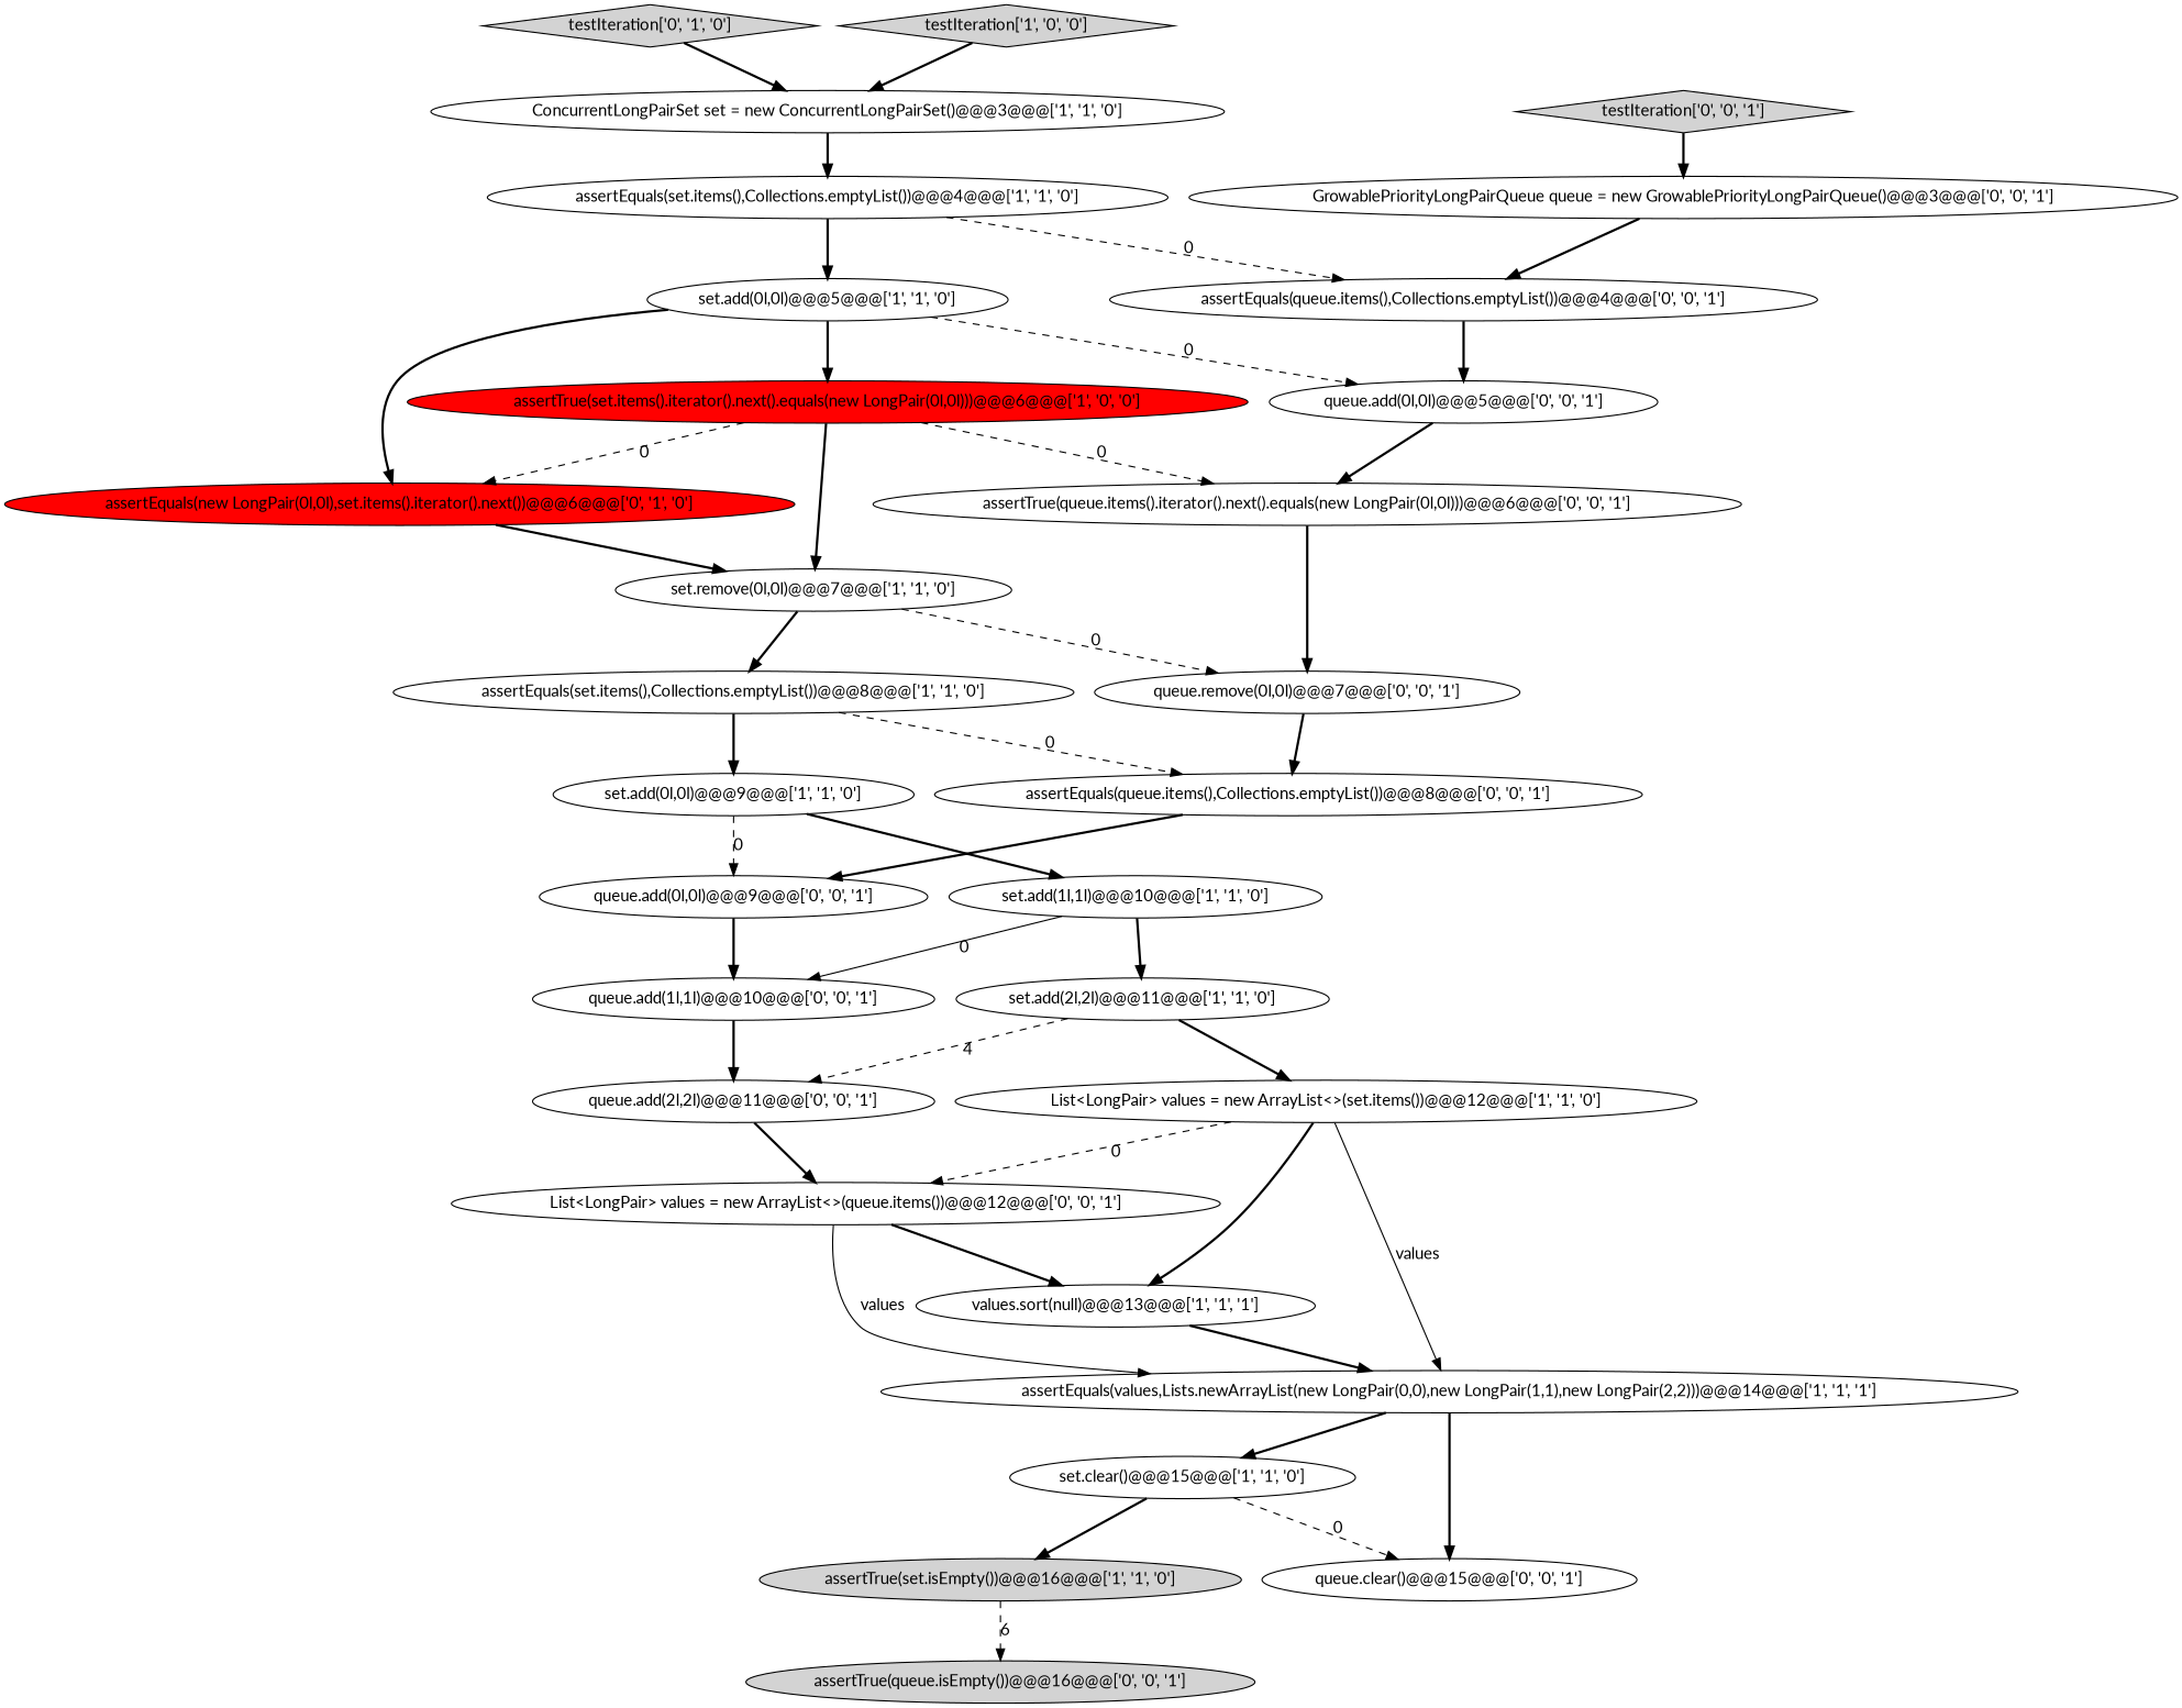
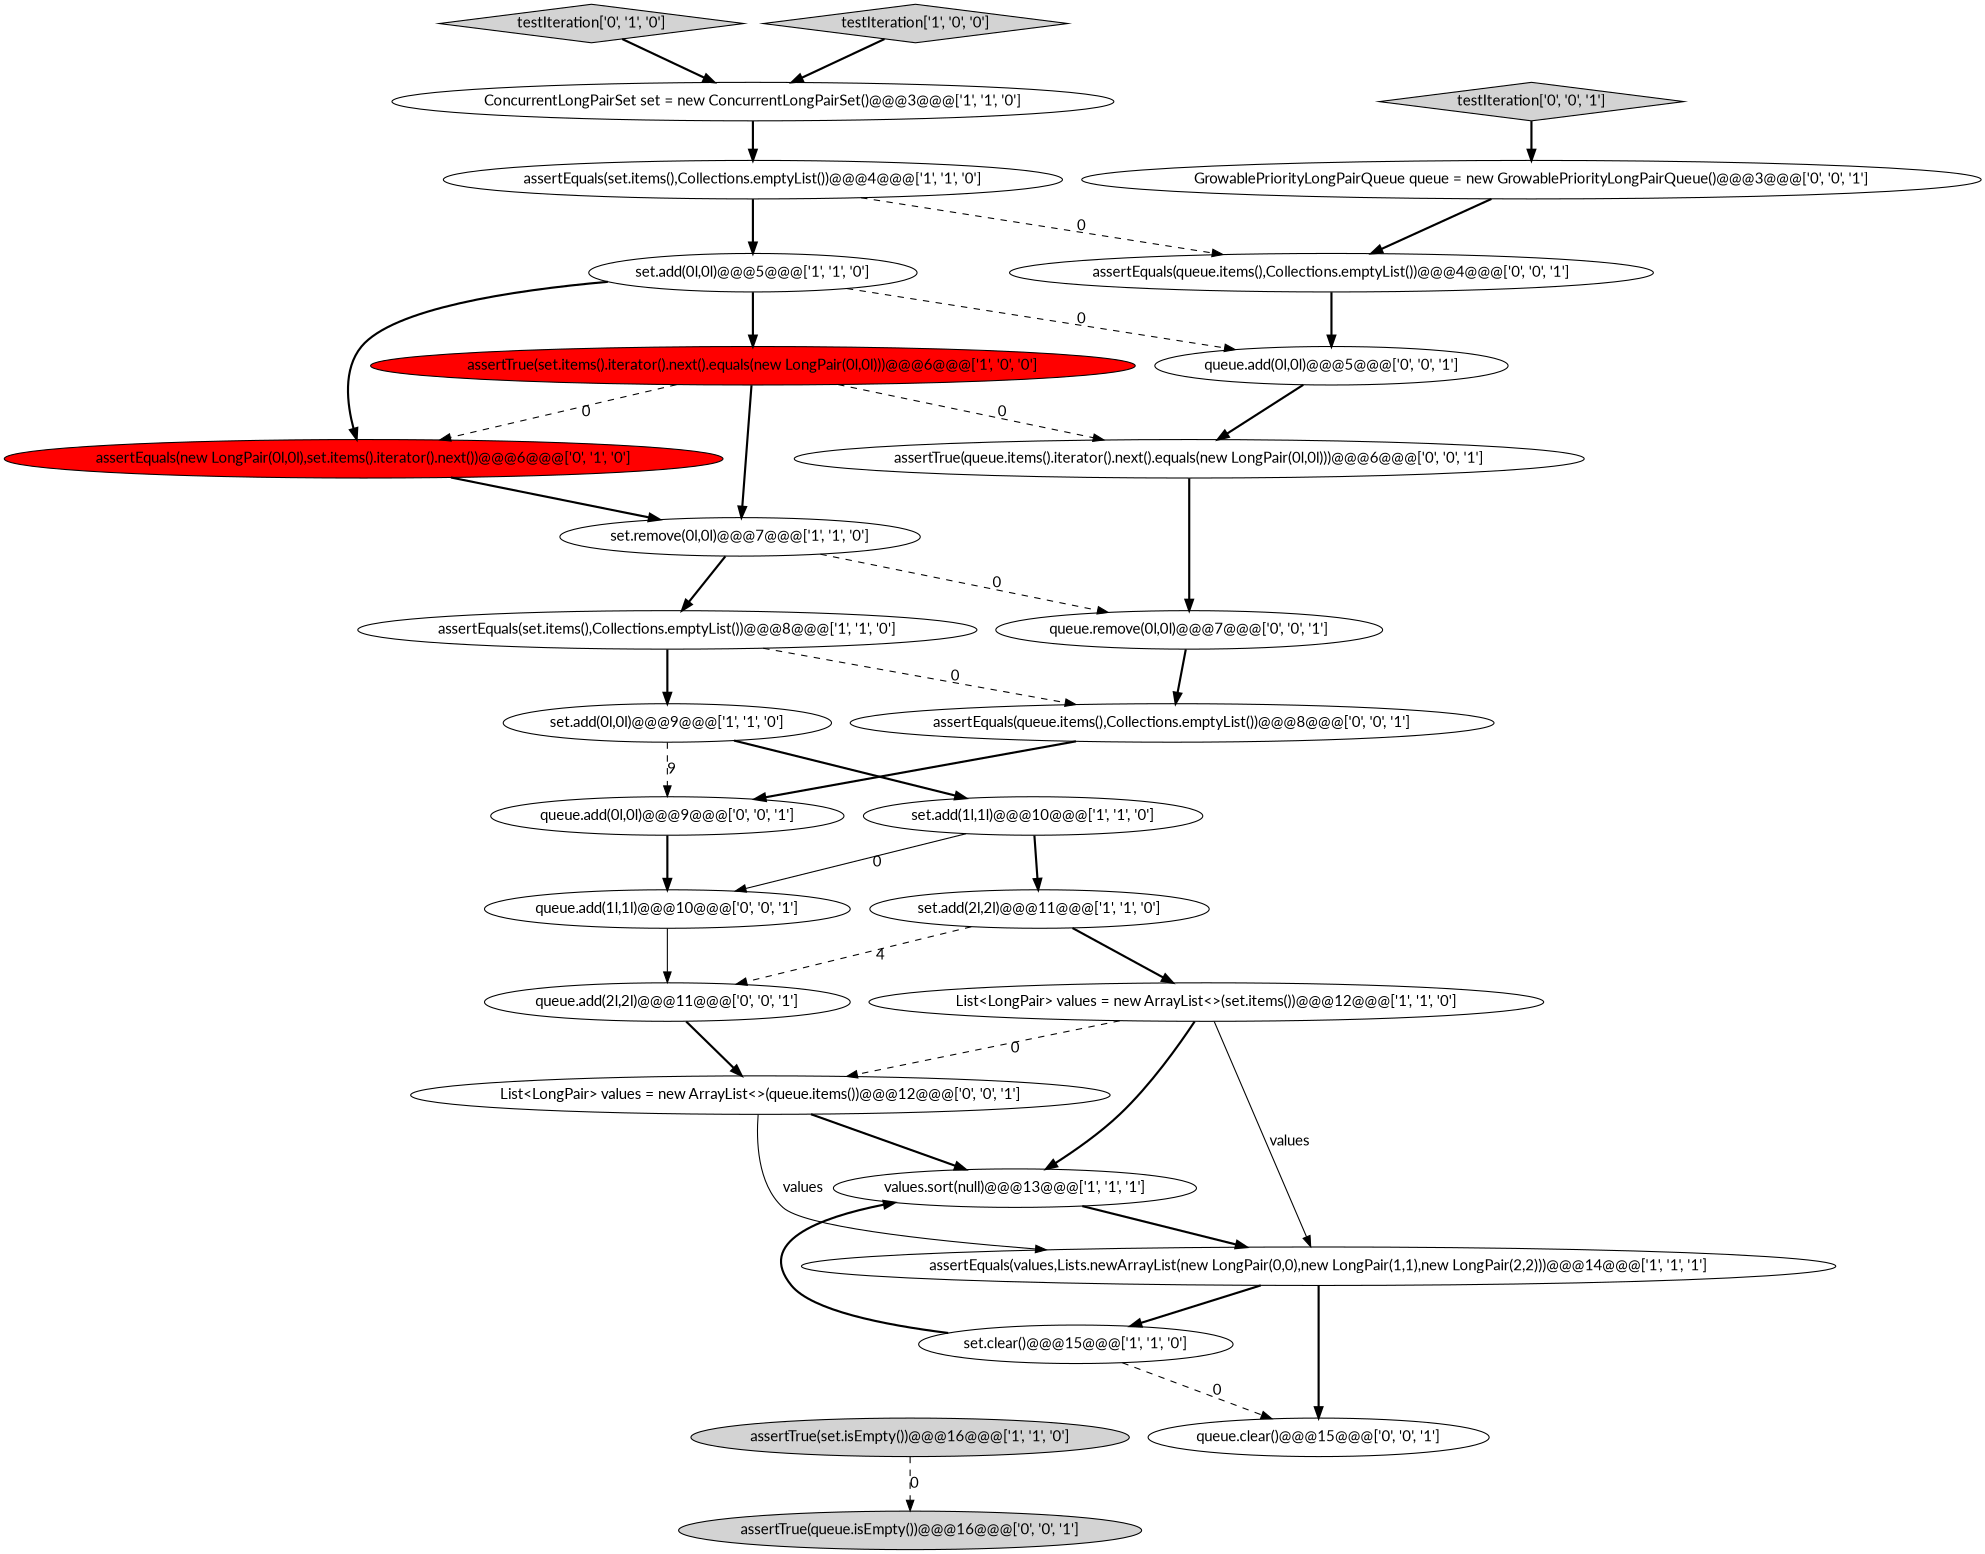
  digraph {
    fontname=Lato
    node [fillcolor=white fontname=Lato shape=ellipse style=filled]
    edge [fontname=Lato style=bold]
    n1 [label="GrowablePriorityLongPairQueue queue = new GrowablePriorityLongPairQueue()@@@3@@@['0', '0', '1']"]
    n2 [label="assertEquals(queue.items(),Collections.emptyList())@@@4@@@['0', '0', '1']"]
    n3 [label="queue.add(0l,0l)@@@5@@@['0', '0', '1']"]
    n4 [fillcolor=lightgray label="testIteration['0', '1', '0']" shape=diamond]
    n5 [label="ConcurrentLongPairSet set = new ConcurrentLongPairSet()@@@3@@@['1', '1', '0']"]
    n6 [label="assertEquals(set.items(),Collections.emptyList())@@@4@@@['1', '1', '0']"]
    n7 [label="queue.add(2l,2l)@@@11@@@['0', '0', '1']"]
    n8 [label="List<LongPair> values = new ArrayList<>(queue.items())@@@12@@@['0', '0', '1']"]
    n9 [label="values.sort(null)@@@13@@@['1', '1', '1']"]
    n10 [label="assertEquals(values,Lists.newArrayList(new LongPair(0,0),new LongPair(1,1),new LongPair(2,2)))@@@14@@@['1', '1', '1']"]
    n11 [label="set.clear()@@@15@@@['1', '1', '0']"]
    n12 [label="queue.clear()@@@15@@@['0', '0', '1']"]
    n13 [label="set.add(0l,0l)@@@9@@@['1', '1', '0']"]
    n14 [label="queue.add(0l,0l)@@@9@@@['0', '0', '1']"]
    n15 [label="set.add(1l,1l)@@@10@@@['1', '1', '0']"]
    n16 [label="queue.add(1l,1l)@@@10@@@['0', '0', '1']"]
    n17 [label="set.add(2l,2l)@@@11@@@['1', '1', '0']"]
    n18 [fillcolor=lightgray label="assertTrue(set.isEmpty())@@@16@@@['1', '1', '0']"]
    n19 [fillcolor=lightgray label="assertTrue(queue.isEmpty())@@@16@@@['0', '0', '1']"]
    n20 [label="List<LongPair> values = new ArrayList<>(set.items())@@@12@@@['1', '1', '0']"]
    n21 [label="assertTrue(queue.items().iterator().next().equals(new LongPair(0l,0l)))@@@6@@@['0', '0', '1']"]
    n22 [label="queue.remove(0l,0l)@@@7@@@['0', '0', '1']"]
    n23 [label="assertEquals(queue.items(),Collections.emptyList())@@@8@@@['0', '0', '1']"]
    n24 [label="set.remove(0l,0l)@@@7@@@['1', '1', '0']"]
    n25 [label="assertEquals(set.items(),Collections.emptyList())@@@8@@@['1', '1', '0']"]
    n26 [fillcolor=red label="assertTrue(set.items().iterator().next().equals(new LongPair(0l,0l)))@@@6@@@['1', '0', '0']"]
    n27 [fillcolor=red label="assertEquals(new LongPair(0l,0l),set.items().iterator().next())@@@6@@@['0', '1', '0']"]
    n28 [fillcolor=lightgray label="testIteration['0', '0', '1']" shape=diamond]
    n29 [label="set.add(0l,0l)@@@5@@@['1', '1', '0']"]
    n30 [fillcolor=lightgray label="testIteration['1', '0', '0']" shape=diamond]
    n1 -> n2
    n2 -> n3
    n3 -> n21
    n4 -> n5
    n5 -> n6
    n6 -> n2 [label=0 style=dashed]
    n6 -> n29
    n7 -> n8
    n8 -> n9
    n8 -> n10 [label=values style=solid]
    n9 -> n10
    n10 -> n11
    n10 -> n12
    n11 -> n12 [label=0 style=dashed]
-   n11 -> n18
-   n13 -> n14 [label=0 style=dashed]
+   n11 -> n9
+   n13 -> n14 [label=9 style=dashed]
    n13 -> n15
    n14 -> n16
    n15 -> n16 [label=0 style=solid]
    n15 -> n17
-   n16 -> n7
+   n16 -> n7 [style=solid]
    n17 -> n7 [label=4 style=dashed]
    n17 -> n20
-   n18 -> n19 [label=6 style=dashed]
+   n18 -> n19 [label=0 style=dashed]
    n20 -> n8 [label=0 style=dashed]
    n20 -> n9
    n20 -> n10 [label=values style=solid]
    n21 -> n22
    n22 -> n23
    n23 -> n14
    n24 -> n22 [label=0 style=dashed]
    n24 -> n25
    n25 -> n13
    n25 -> n23 [label=0 style=dashed]
    n26 -> n21 [label=0 style=dashed]
    n26 -> n24
    n26 -> n27 [label=0 style=dashed]
    n27 -> n24
    n28 -> n1
    n29 -> n3 [label=0 style=dashed]
    n29 -> n26
    n29 -> n27
    n30 -> n5
  }
